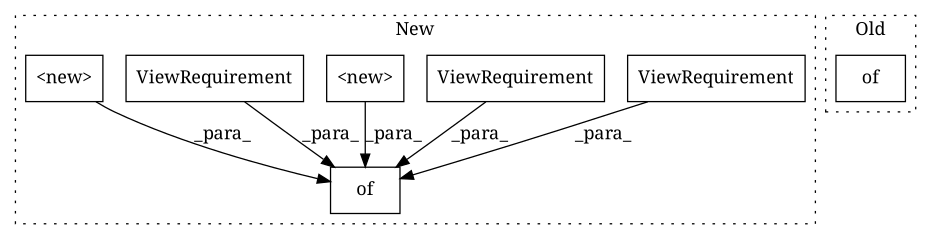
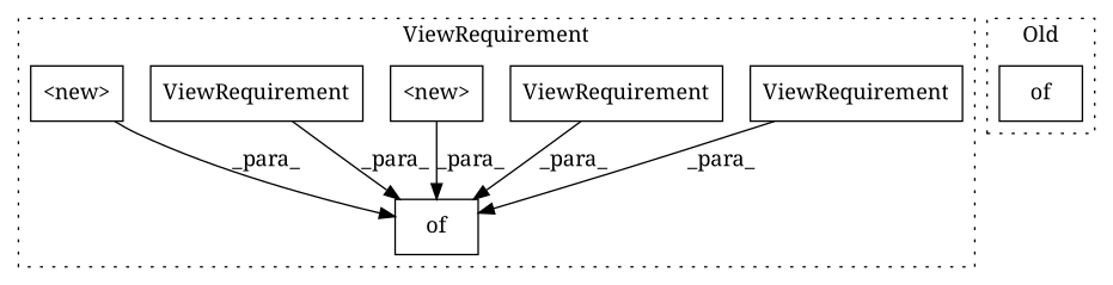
  digraph {
    fontname="Noto Serif"
    node [a=32 l=17 shape=box fontname="Noto Serif"]
    edge [fontname="Noto Serif"]
    n1 [label=ViewRequirement s=1484]
    n2 [l="3,1" label=of s="1459,1739"]
    n3 [label=ViewRequirement s=1589]
    n4 [a=14 l=29 label="<new>" s=1692]
    n5 [label=ViewRequirement s=1631]
    n6 [a=14 l=21 label="<new>" s=1462]
    n7 [l=4 label=of s=1389]
    subgraph cluster_1 {
-     label=New
+     label=ViewRequirement
      style=dotted
      n1
      n2
      n3
      n4
      n5
      n6
    }
    subgraph cluster_2 {
      label=Old
      style=dotted
      n7
    }
    n1 -> n2 [label=_para_]
    n3 -> n2 [label=_para_]
    n4 -> n2 [label=_para_]
    n5 -> n2 [label=_para_]
    n6 -> n2 [label=_para_]
  }
